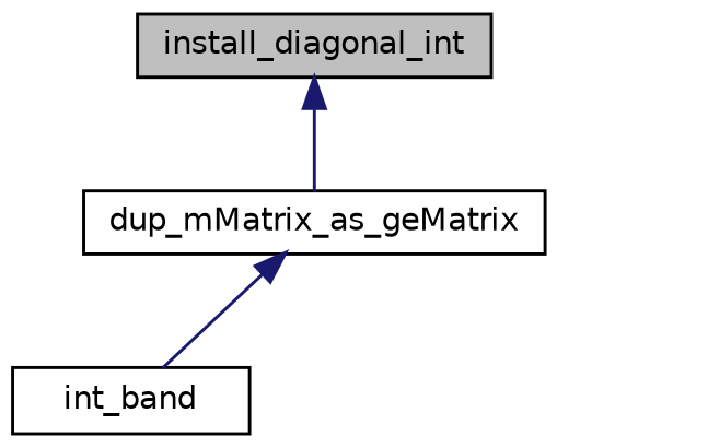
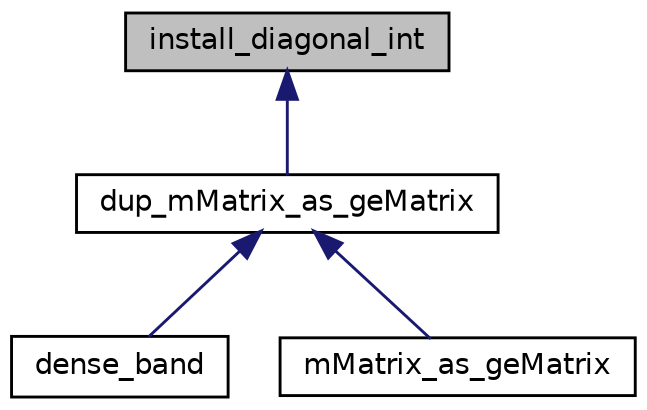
  digraph {
    fontname="DejaVu Sans"
    rankdir=TB
    node [color=black fillcolor=white fontname="DejaVu Sans" fontsize=10 shape=record style=filled]
    edge [color=midnightblue dir=back fontname="DejaVu Sans" fontsize=10 labelfontname=FreeSans labelfontsize=10 style=solid]
    n1 [fillcolor=grey75 fontcolor=black height=0.2 label=install_diagonal_int width=0.4]
    n2 [height=0.2 label=dup_mMatrix_as_geMatrix width=0.4]
-   n3 [height=0.2 label=int_band width=0.4]
+   n3 [height=0.2 label=dense_band width=0.4]
+   n4 [height=0.2 label=mMatrix_as_geMatrix width=0.4]
    n1 -> n2
    n2 -> n3
+   n2 -> n4
  }
